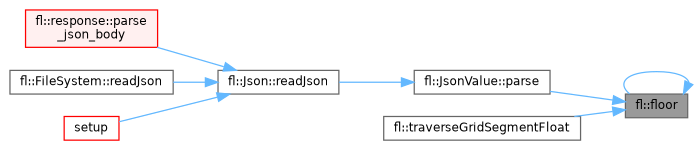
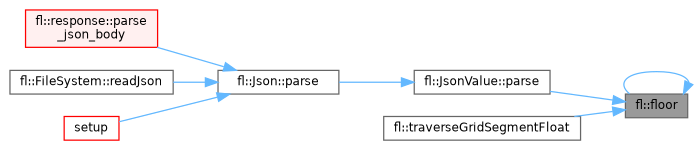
  digraph {
    rankdir=RL
    node [color=grey40 fillcolor=white fontname=Helvetica fontsize=10 shape=box style=filled]
    edge [color=steelblue1 dir=back fontname=Helvetica fontsize=10 labelfontname=Helvetica labelfontsize=10 style=solid]
    n1 [color=gray40 fillcolor=grey60 fontcolor=black height=0.2 label="fl::floor" width=0.4]
    n2 [height=0.2 label="fl::JsonValue::parse" width=0.4]
    n3 [height=0.2 label="fl::traverseGridSegmentFloat" width=0.4]
-   n4 [height=0.2 label="fl::Json::readJson" width=0.4]
+   n4 [height=0.2 label="fl::Json::parse" width=0.4]
    n5 [color=red fillcolor="#FFF0F0" height=0.2 label="fl::response::parse\l_json_body" width=0.4]
    n6 [height=0.2 label="fl::FileSystem::readJson" width=0.4]
    n7 [color=red height=0.2 label=setup width=0.4]
    n1 -> n1
    n1 -> n2
    n1 -> n3
    n2 -> n4
    n4 -> n5
    n4 -> n6
    n4 -> n7
  }
